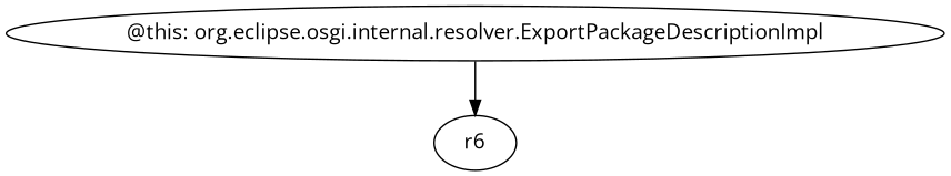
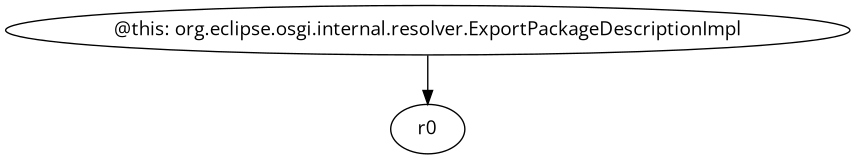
  digraph {
    fontname="Open Sans"
    node [fontname="Open Sans"]
    n1 [label="@this: org.eclipse.osgi.internal.resolver.ExportPackageDescriptionImpl"]
-   n2 [label=r6]
+   n2 [label=r0]
    n1 -> n2 [fontname="Open Sans"]
  }
